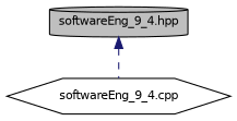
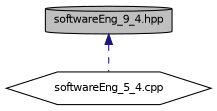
  digraph {
    node [color=black fontname=Helvetica fontsize=10 style=filled]
    n1 [fillcolor=grey75 fontcolor=black height=0.2 label="softwareEng_9_4.hpp" shape=cylinder width=0.4]
-   n2 [fillcolor=white height=0.2 label="softwareEng_9_4.cpp" shape=hexagon width=0.4]
+   n2 [fillcolor=white height=0.2 label="softwareEng_5_4.cpp" shape=hexagon width=0.4]
    n1 -> n2 [color=midnightblue dir=back fontname=Helvetica fontsize=10 labelfontname=Helvetica labelfontsize=10 style=dashed]
  }
